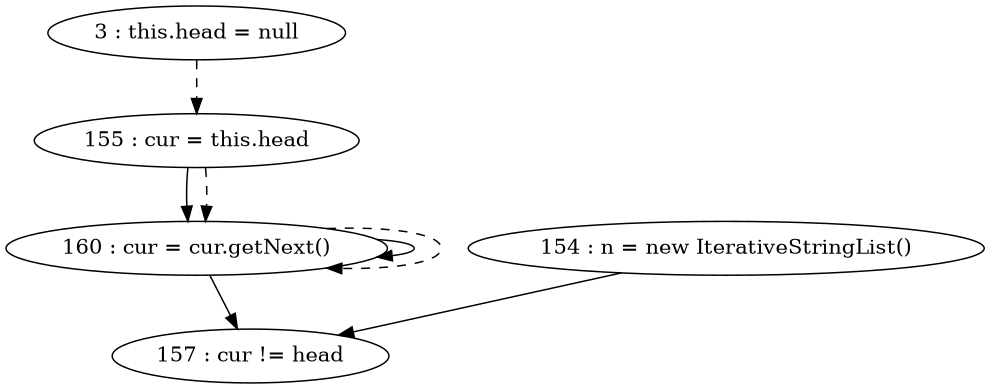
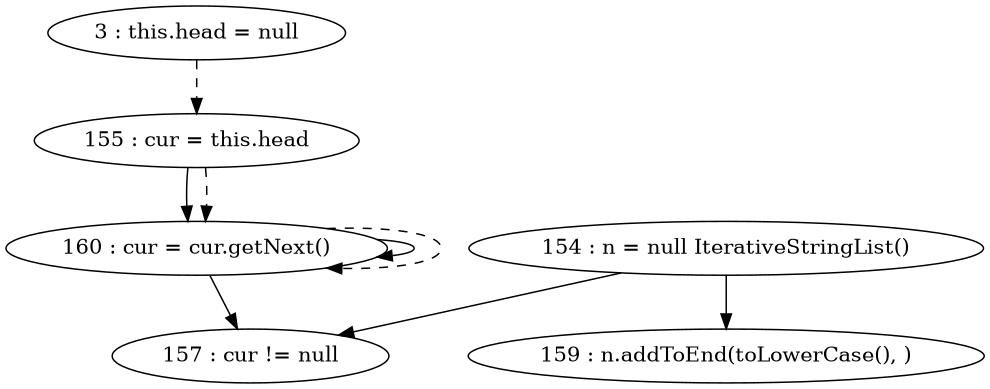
  digraph {
    "3 : this.head = null"
    "155 : cur = this.head"
    "160 : cur = cur.getNext()"
-   "157 : cur != null" [label="157 : cur != head"]
-   "154 : n = new IterativeStringList()"
+   "157 : cur != null"
+   "154 : n = new IterativeStringList()" [label="154 : n = null IterativeStringList()"]
+   "159 : n.addToEnd(toLowerCase(), )"
    "3 : this.head = null" -> "155 : cur = this.head" [style=dashed]
    "155 : cur = this.head" -> "160 : cur = cur.getNext()"
    "155 : cur = this.head" -> "160 : cur = cur.getNext()" [style=dashed]
    "160 : cur = cur.getNext()" -> "160 : cur = cur.getNext()"
    "160 : cur = cur.getNext()" -> "160 : cur = cur.getNext()" [style=dashed]
    "160 : cur = cur.getNext()" -> "157 : cur != null"
    "154 : n = new IterativeStringList()" -> "157 : cur != null"
+   "154 : n = new IterativeStringList()" -> "159 : n.addToEnd(toLowerCase(), )"
  }
